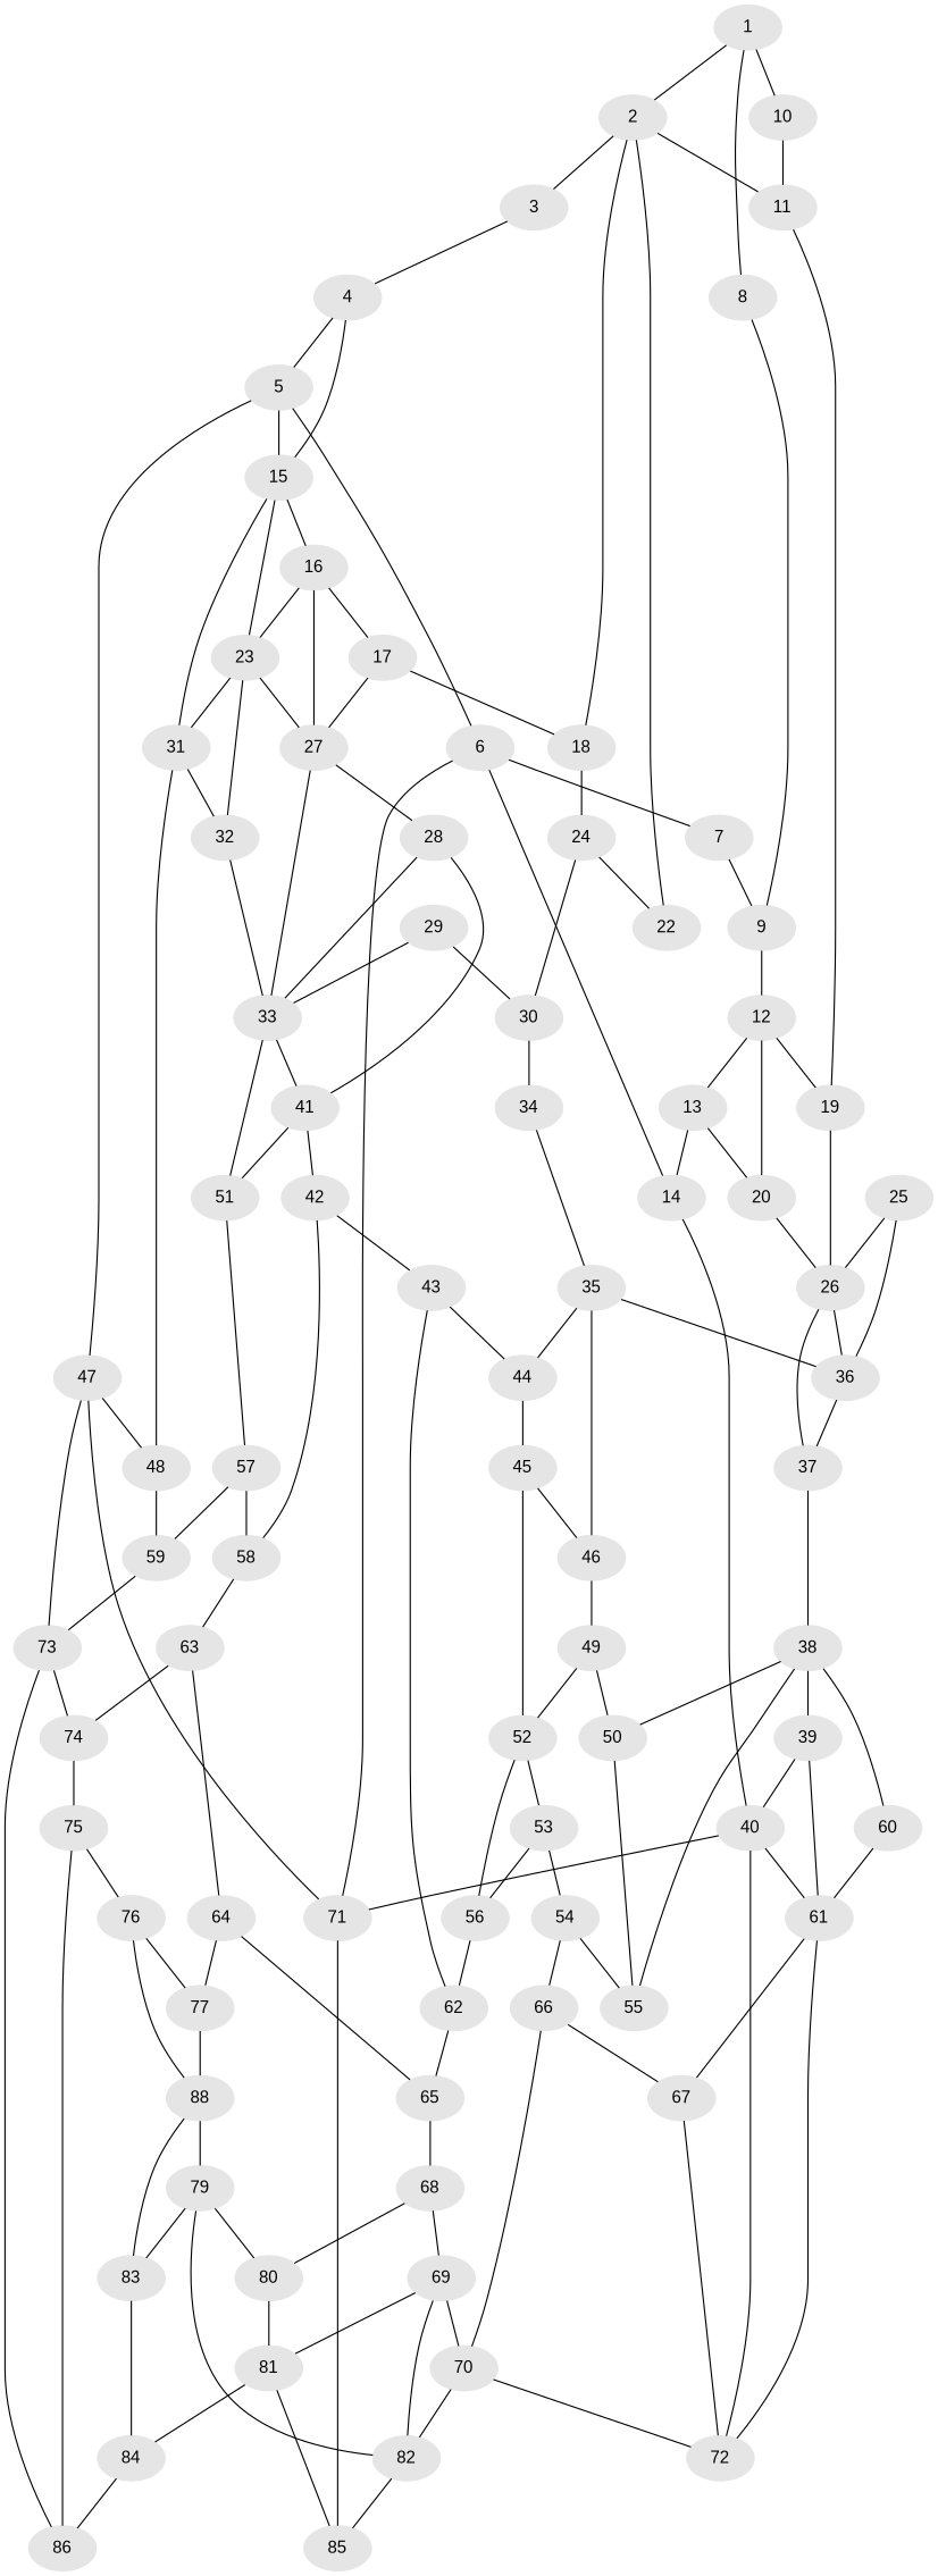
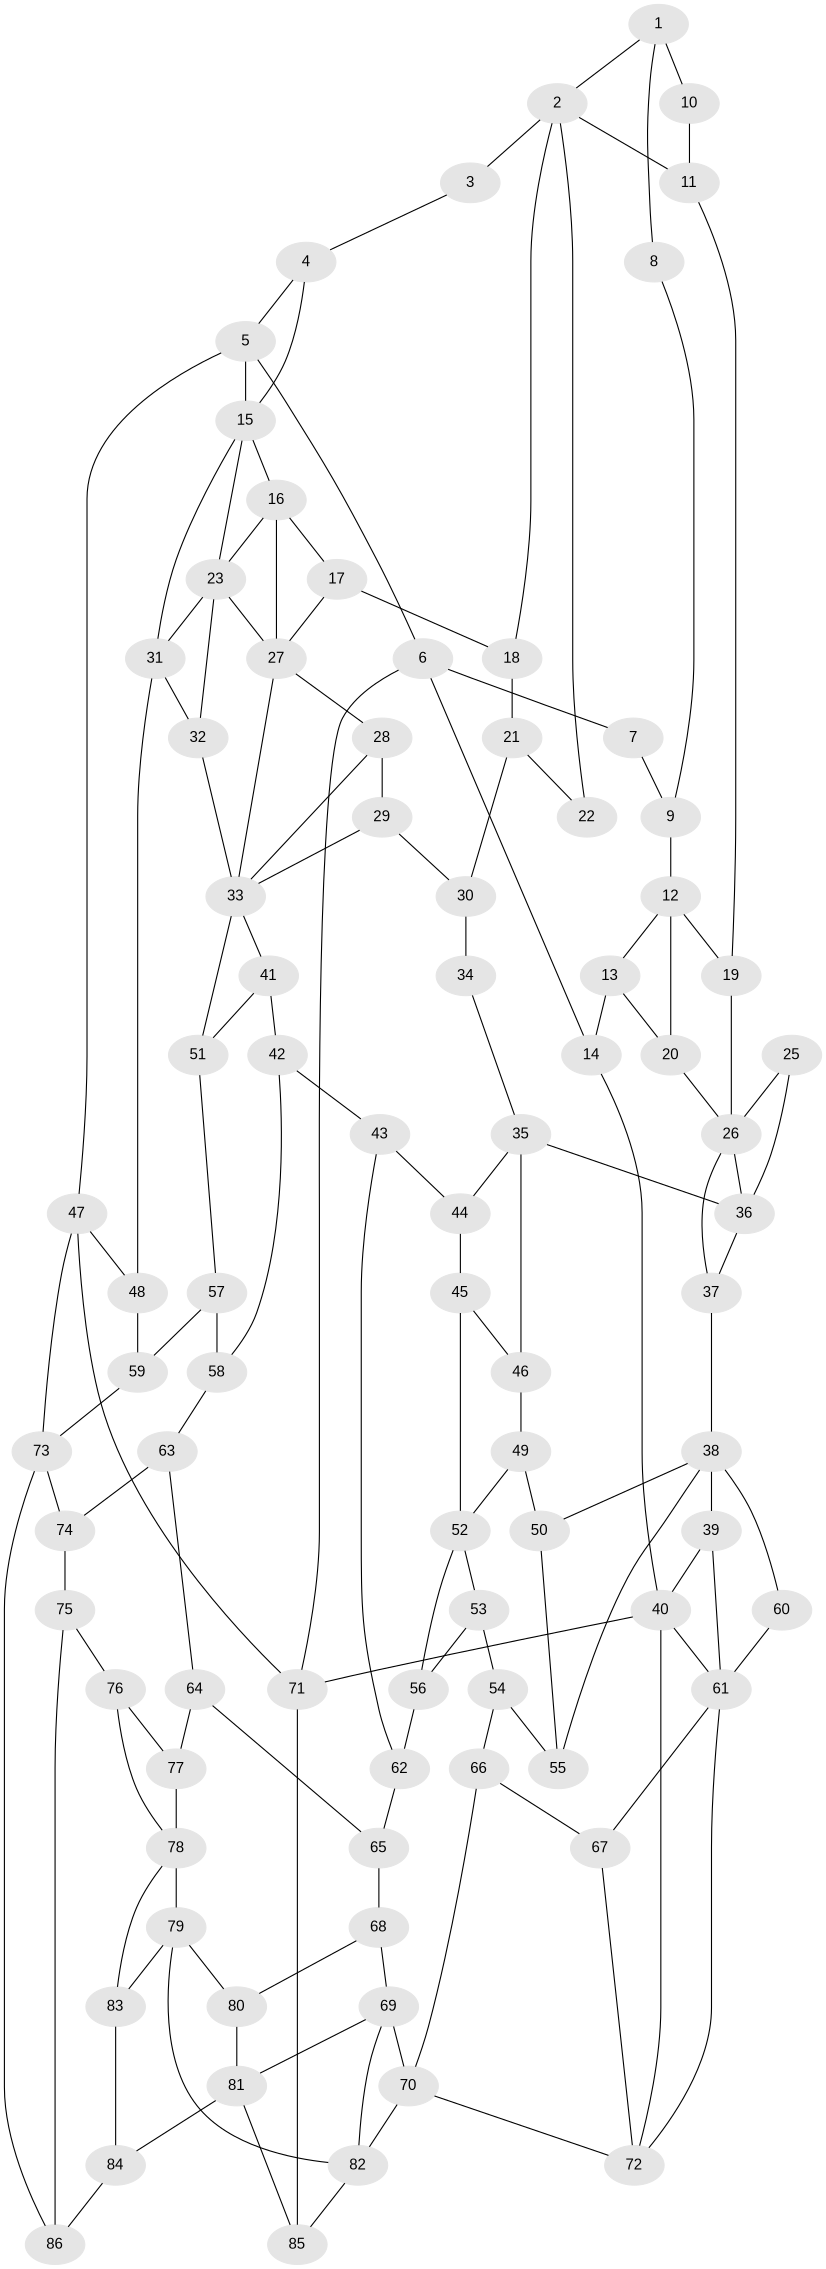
  graph {
    fontname="Liberation Sans"
    node [color=gray90 fontname="Liberation Sans" style=filled]
    edge [fontname="Liberation Sans" weight=1.0]
    1
    2
    8
    10
    3
    11
    18
    22
    9
    4
    19
-   21 [label=24]
+   21
    5
    15
    6
    47
    16
    23
    31
    7
    14
    71
    48
    73
    40
    85
    12
    13
    20
    26
    61
    72
    17
    27
    32
    28
    33
    30
    36
    37
    34
    25
    35
    38
    29
    41
    51
    59
    42
    57
    44
    46
    45
    49
    39
    50
    55
    60
    67
    43
    58
    62
    63
    65
    52
    53
    56
    74
    86
    54
    66
    70
    64
    68
    77
    75
-   78 [label=88]
+   78
    69
    80
    82
    81
    84
    76
    79
    83
    1 -- 2
    1 -- 8
    1 -- 10 [weight=2.0]
    2 -- 3 [weight=2.0]
    2 -- 11
    2 -- 18
    2 -- 22
    8 -- 9
    10 -- 11
    3 -- 4
    11 -- 19
    18 -- 21
    9 -- 12
    4 -- 5
    4 -- 15
    19 -- 26
    21 -- 22
    21 -- 30
    5 -- 15
    5 -- 6
    5 -- 47
    15 -- 16
    15 -- 23
    15 -- 31
    6 -- 7
    6 -- 14
    6 -- 71
    47 -- 71
    47 -- 48
    47 -- 73
    16 -- 23
    16 -- 17
    16 -- 27 [weight=2.0]
    23 -- 31
    23 -- 27
    23 -- 32 [weight=2.0]
    31 -- 48
    31 -- 32
    7 -- 9
    14 -- 40
    71 -- 85
    48 -- 59
    73 -- 74
    73 -- 86
    40 -- 71
    40 -- 61
    40 -- 72
    12 -- 19
    12 -- 13
    12 -- 20
    13 -- 14
    13 -- 20
    20 -- 26
    26 -- 36
    26 -- 37
    61 -- 72
    61 -- 67
    17 -- 18
    17 -- 27
    27 -- 28
    27 -- 33
    32 -- 33
    28 -- 33
-   28 -- 41
+   28 -- 29
    33 -- 41
    33 -- 51
    30 -- 34
    36 -- 37 [weight=2.0]
    37 -- 38 [weight=2.0]
    34 -- 35
    25 -- 26
    25 -- 36
    35 -- 36 [weight=2.0]
    35 -- 44
    35 -- 46
    38 -- 39
    38 -- 50
    38 -- 55
    38 -- 60
    29 -- 33
    29 -- 30
    41 -- 51
    41 -- 42
    51 -- 57
    59 -- 73
    42 -- 43
    42 -- 58
    57 -- 59
    57 -- 58
    44 -- 45
    46 -- 49
    45 -- 46
    45 -- 52
    49 -- 50
    49 -- 52
    39 -- 40
    39 -- 61
    50 -- 55
    60 -- 61 [weight=2.0]
    67 -- 72
    43 -- 44
    43 -- 62
    58 -- 63
    62 -- 65
    63 -- 74
    63 -- 64
    65 -- 68
    52 -- 53
    52 -- 56
    53 -- 56
    53 -- 54
    56 -- 62
    74 -- 75
    54 -- 55
    54 -- 66
    66 -- 67
    66 -- 70
    70 -- 72
    70 -- 82
    64 -- 65
    64 -- 77
    68 -- 69
    68 -- 80
    77 -- 78
    75 -- 86
    75 -- 76
    78 -- 79 [weight=3.0]
    78 -- 83
    69 -- 70 [weight=3.0]
    69 -- 82
    69 -- 81
    80 -- 81 [weight=2.0]
    82 -- 85
    81 -- 85
    81 -- 84
    84 -- 86
    76 -- 77
    76 -- 78
    79 -- 80
    79 -- 82
    79 -- 83
    83 -- 84
  }
